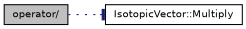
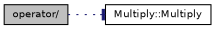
  digraph {
    rankdir=LR
    node [color=black fontname=Helvetica fontsize=10 shape=record style=filled]
    n1 [fillcolor=grey75 fontcolor=black height=0.2 label="operator/" width=0.4]
-   n2 [fillcolor=white height=0.2 label="IsotopicVector::Multiply" width=0.4]
+   n2 [fillcolor=white height=0.2 label="Multiply::Multiply" width=0.4]
    n1 -> n2 [color=midnightblue fontname=Helvetica fontsize=10 labelfontname=Helvetica labelfontsize=10 style=dotted arrowhead=tee]
  }
